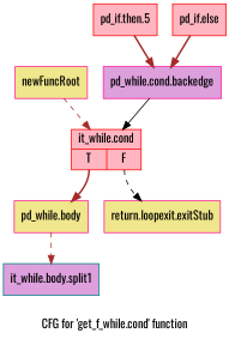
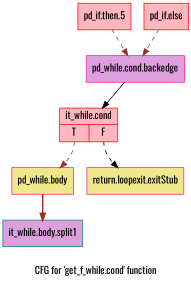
  digraph {
    fontname=Oswald
    label="CFG for 'get_f_while.cond' function"
    node [color=deeppink fillcolor=khaki fontname=Oswald shape=record style=filled]
    edge [color=brown fontname=Oswald style=bold]
-   n1 [label="{newFuncRoot}"]
    n2 [color=red fillcolor=lightpink label="{it_while.cond|{<s0>T|<s1>F}}"]
    n3 [label="{return.loopexit.exitStub}"]
    n4 [label="{pd_while.body}"]
    n5 [color=teal fillcolor=plum label="{it_while.body.split1}"]
    n6 [color=red fillcolor=lightpink label="{pd_if.then.5}"]
    n7 [fillcolor=plum label="{pd_while.cond.backedge}"]
    n8 [color=red fillcolor=lightpink label="{pd_if.else}"]
-   n1 -> n2 [style=dashed]
    n2 -> n3 [color=black style=dashed tailport=s1]
-   n2 -> n4 [tailport=s0]
-   n4 -> n5 [style=dashed]
-   n6 -> n7
+   n2 -> n4 [style=dashed tailport=s0]
+   n4 -> n5
+   n6 -> n7 [style=dashed]
    n7 -> n2 [color=black style=solid]
-   n8 -> n7
+   n8 -> n7 [style=dashed]
  }
